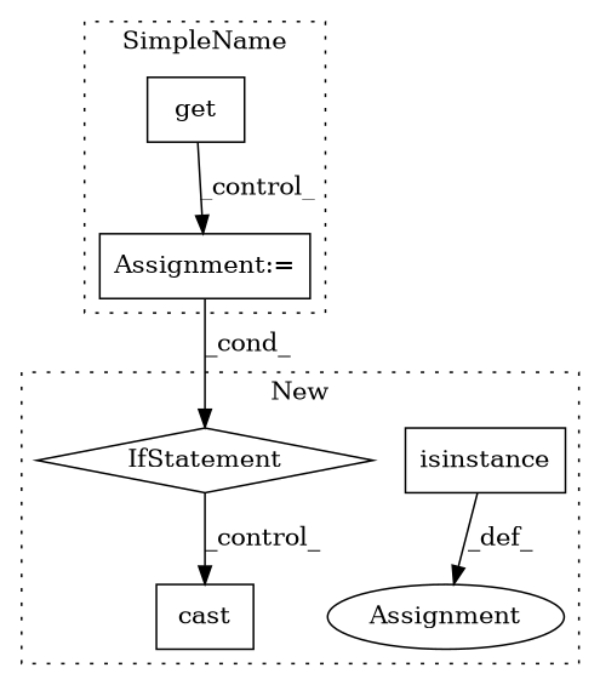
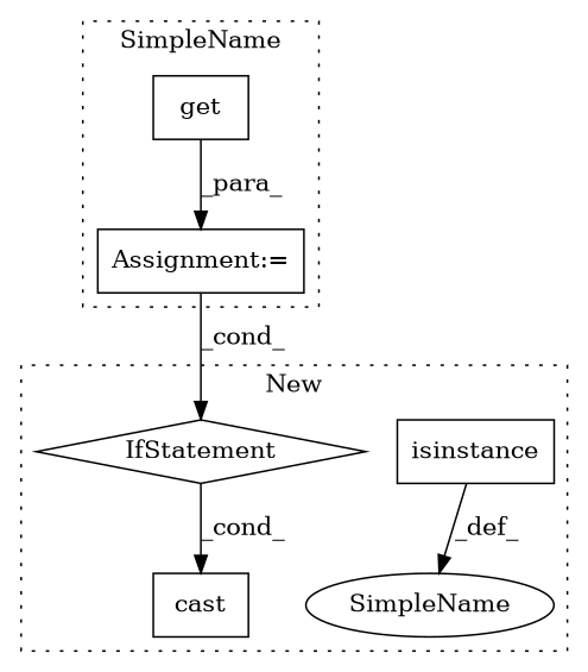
  digraph {
    node [a=32 shape=box]
    n1 [l="4,1" label=get s="5582,5599"]
    n2 [a=7 l=1 label="Assignment:=" s=5572]
    n3 [l="5,1" label=cast s="13459,13493"]
    n4 [l="11,1" label=isinstance s="13415,13455"]
    n5 [a=25 l=3 label=IfStatement s=13456 shape=diamond]
-   n6 [a=42 label=Assignment shape=ellipse]
+   n6 [a=42 label=SimpleName shape=ellipse]
    subgraph cluster_1 {
      label=SimpleName
      style=dotted
      n1
      n2
    }
    subgraph cluster_2 {
      label=New
      style=dotted
      n3
      n4
      n5
      n6
    }
-   n1 -> n2 [label=_control_]
+   n1 -> n2 [label=_para_]
    n2 -> n5 [label=_cond_]
    n4 -> n6 [label=_def_]
-   n5 -> n3 [label=_control_]
+   n5 -> n3 [label=_cond_]
  }
